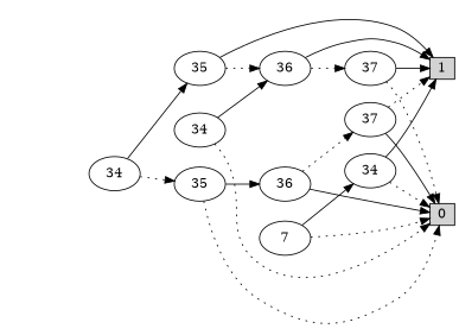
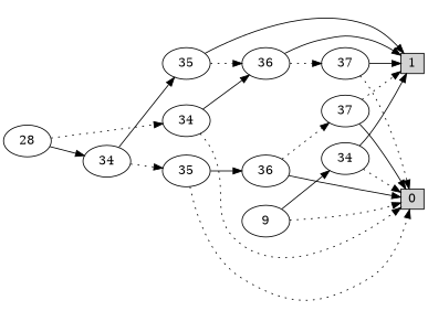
  digraph {
    rankdir=LR
    edge [style=dotted]
    n1 [height=0.3 label=0 shape=box style=filled width=0.3]
    n2 [height=0.3 label=1 shape=box style=filled width=0.3]
-   n3 [label=7]
+   n3 [label=9]
    n4 [label=34]
+   n5 [label=28]
    n6 [label=34]
    n7 [label=34]
    n8 [label=36]
    n9 [label=35]
    n10 [label=35]
    n11 [label=37]
    n12 [label=36]
    n13 [label=37]
    n3 -> n1
    n3 -> n4 [style=filled]
    n4 -> n1
    n4 -> n2 [style=filled]
+   n5 -> n6
+   n5 -> n7 [style=filled]
    n6 -> n1
    n6 -> n8 [style=filled]
    n7 -> n9
    n7 -> n10 [style=filled]
    n8 -> n2 [style=filled]
    n8 -> n11
    n9 -> n1
    n9 -> n12 [style=filled]
    n10 -> n2 [style=filled]
    n10 -> n8
    n11 -> n1
    n11 -> n2 [style=filled]
    n12 -> n1 [style=filled]
    n12 -> n13
    n13 -> n1 [style=filled]
    n13 -> n2
  }
